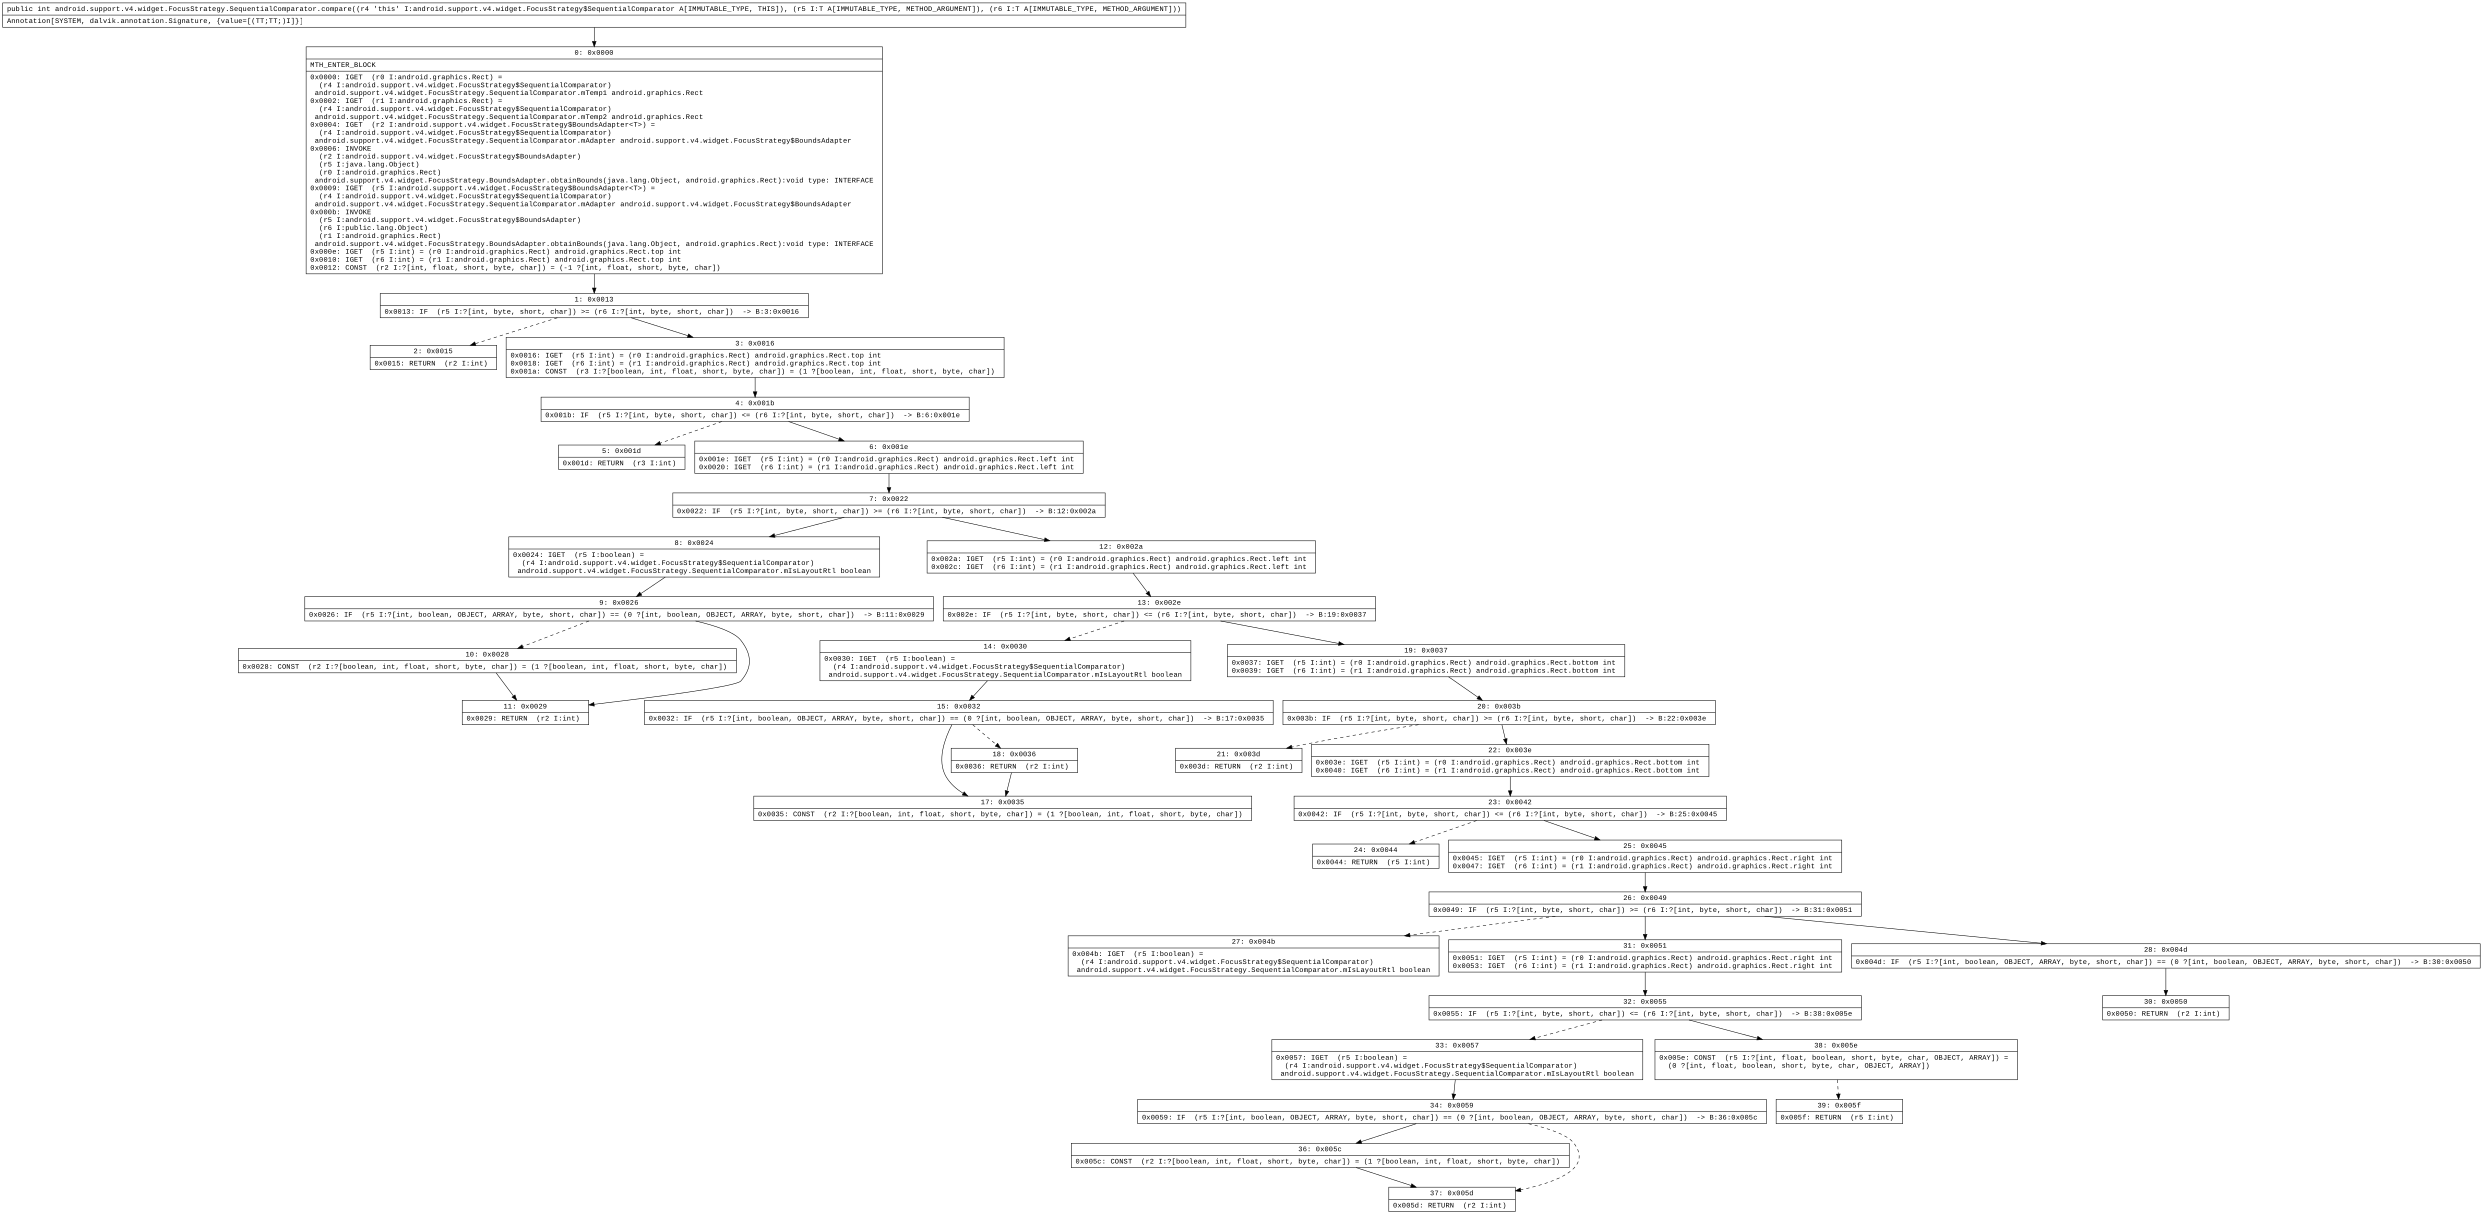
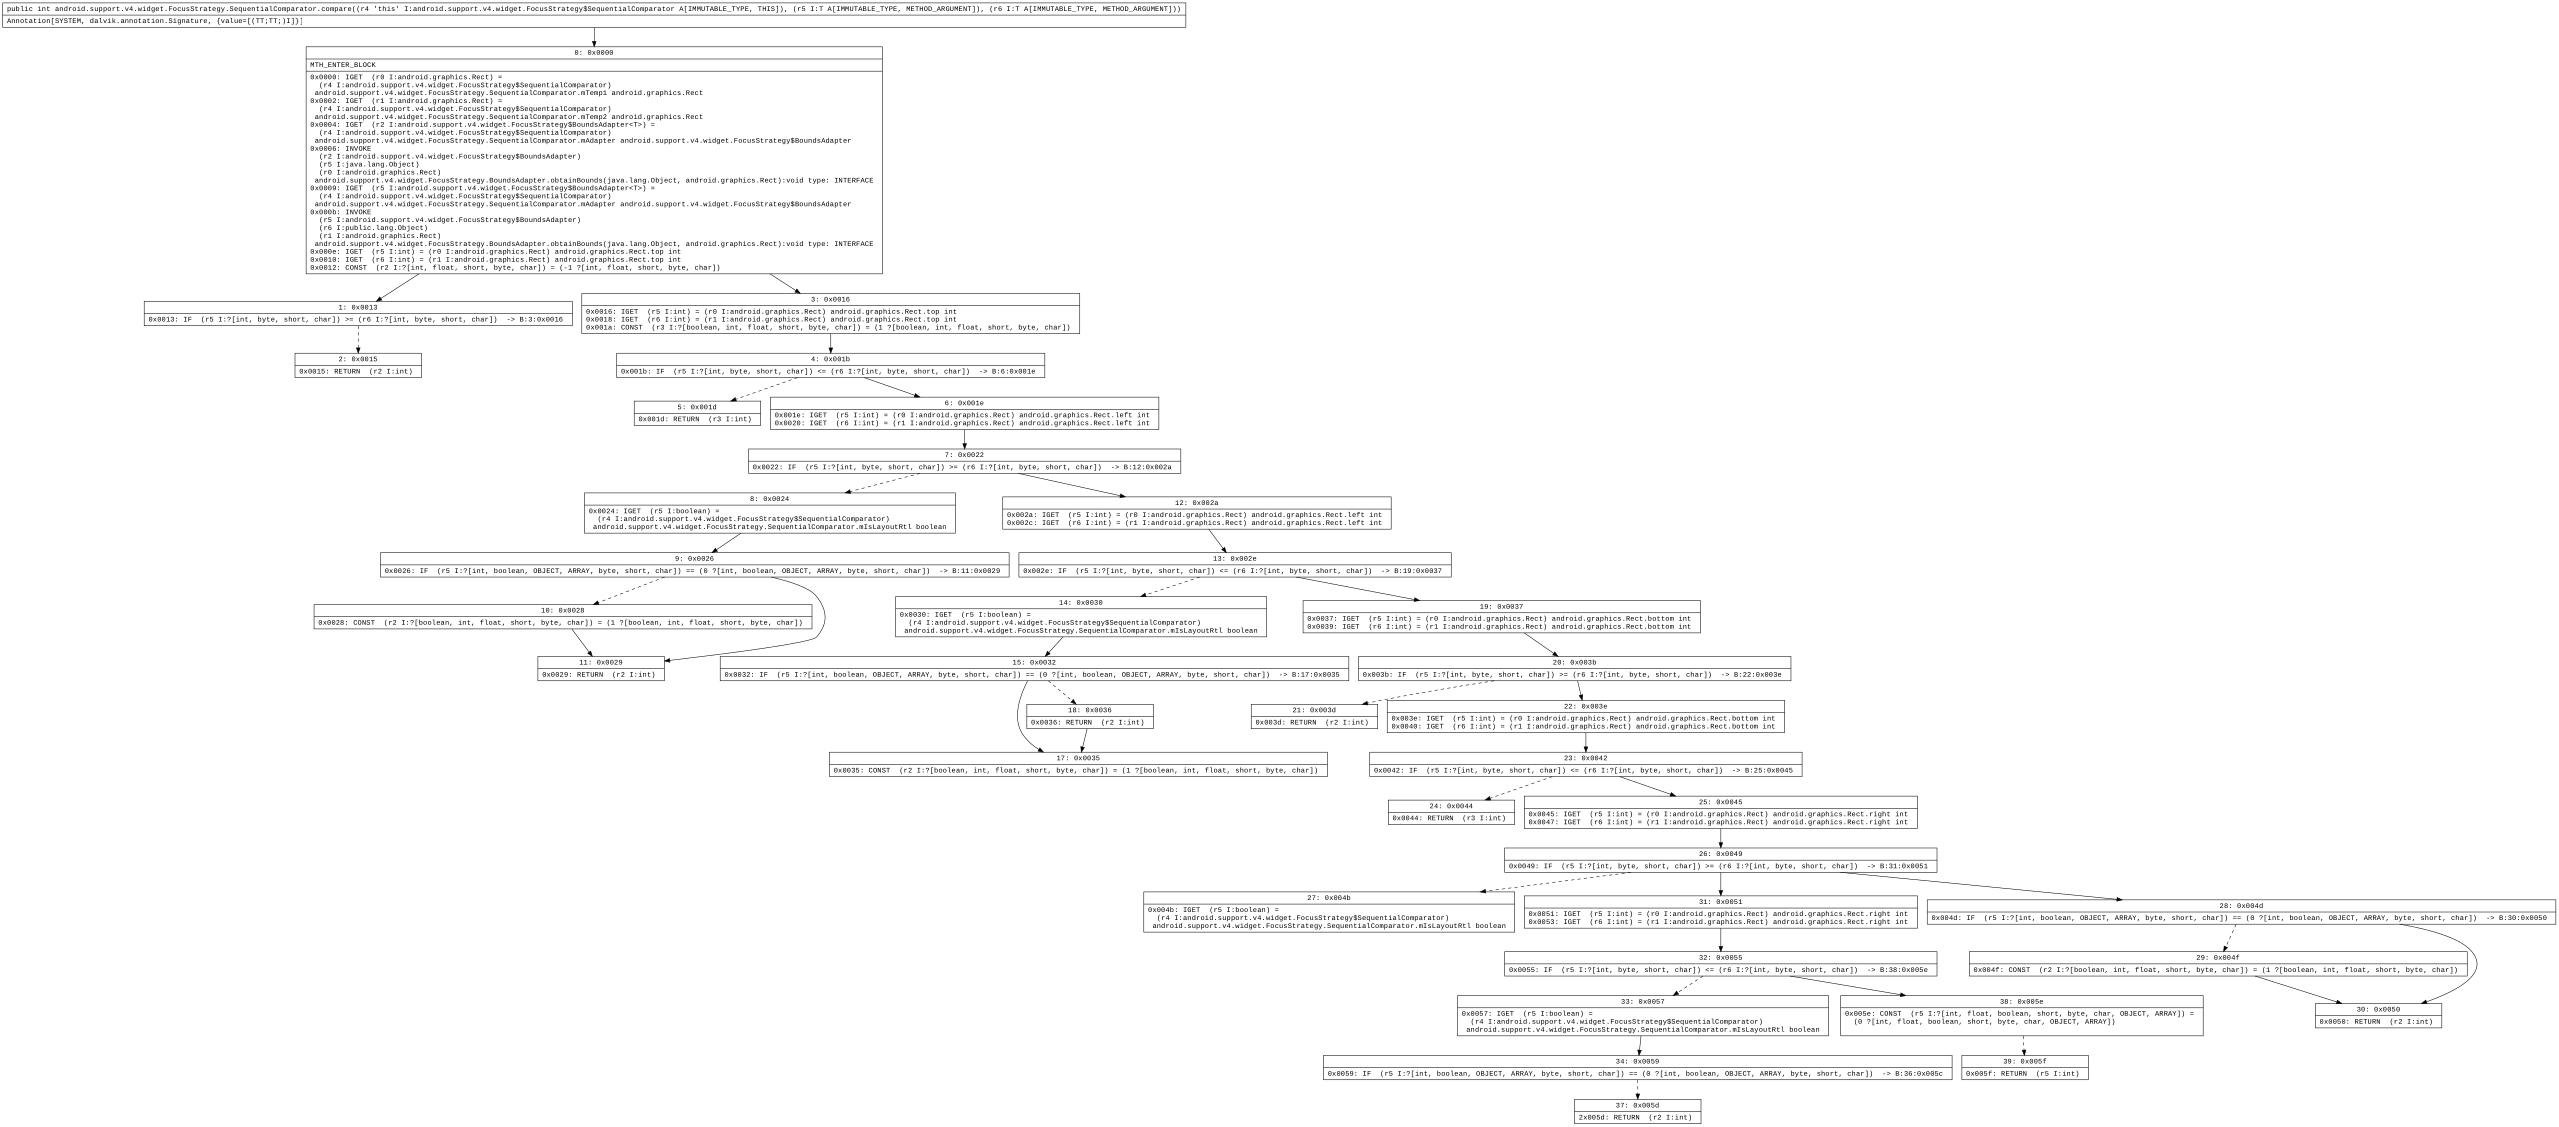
  digraph {
    fontname="Liberation Mono"
    node [fontname="Liberation Mono" shape=record]
    edge [fontname="Liberation Mono"]
    n1 [label="{0\:\ 0x0000|MTH_ENTER_BLOCK\l|0x0000: IGET  (r0 I:android.graphics.Rect) = \l  (r4 I:android.support.v4.widget.FocusStrategy$SequentialComparator)\l android.support.v4.widget.FocusStrategy.SequentialComparator.mTemp1 android.graphics.Rect \l0x0002: IGET  (r1 I:android.graphics.Rect) = \l  (r4 I:android.support.v4.widget.FocusStrategy$SequentialComparator)\l android.support.v4.widget.FocusStrategy.SequentialComparator.mTemp2 android.graphics.Rect \l0x0004: IGET  (r2 I:android.support.v4.widget.FocusStrategy$BoundsAdapter\<T\>) = \l  (r4 I:android.support.v4.widget.FocusStrategy$SequentialComparator)\l android.support.v4.widget.FocusStrategy.SequentialComparator.mAdapter android.support.v4.widget.FocusStrategy$BoundsAdapter \l0x0006: INVOKE  \l  (r2 I:android.support.v4.widget.FocusStrategy$BoundsAdapter)\l  (r5 I:java.lang.Object)\l  (r0 I:android.graphics.Rect)\l android.support.v4.widget.FocusStrategy.BoundsAdapter.obtainBounds(java.lang.Object, android.graphics.Rect):void type: INTERFACE \l0x0009: IGET  (r5 I:android.support.v4.widget.FocusStrategy$BoundsAdapter\<T\>) = \l  (r4 I:android.support.v4.widget.FocusStrategy$SequentialComparator)\l android.support.v4.widget.FocusStrategy.SequentialComparator.mAdapter android.support.v4.widget.FocusStrategy$BoundsAdapter \l0x000b: INVOKE  \l  (r5 I:android.support.v4.widget.FocusStrategy$BoundsAdapter)\l  (r6 I:public.lang.Object)\l  (r1 I:android.graphics.Rect)\l android.support.v4.widget.FocusStrategy.BoundsAdapter.obtainBounds(java.lang.Object, android.graphics.Rect):void type: INTERFACE \l0x000e: IGET  (r5 I:int) = (r0 I:android.graphics.Rect) android.graphics.Rect.top int \l0x0010: IGET  (r6 I:int) = (r1 I:android.graphics.Rect) android.graphics.Rect.top int \l0x0012: CONST  (r2 I:?[int, float, short, byte, char]) = (\-1 ?[int, float, short, byte, char]) \l}"]
    n2 [label="{1\:\ 0x0013|0x0013: IF  (r5 I:?[int, byte, short, char]) \>= (r6 I:?[int, byte, short, char])  \-\> B:3:0x0016 \l}"]
    n3 [label="{2\:\ 0x0015|0x0015: RETURN  (r2 I:int) \l}"]
    n4 [label="{3\:\ 0x0016|0x0016: IGET  (r5 I:int) = (r0 I:android.graphics.Rect) android.graphics.Rect.top int \l0x0018: IGET  (r6 I:int) = (r1 I:android.graphics.Rect) android.graphics.Rect.top int \l0x001a: CONST  (r3 I:?[boolean, int, float, short, byte, char]) = (1 ?[boolean, int, float, short, byte, char]) \l}"]
    n5 [label="{4\:\ 0x001b|0x001b: IF  (r5 I:?[int, byte, short, char]) \<= (r6 I:?[int, byte, short, char])  \-\> B:6:0x001e \l}"]
    n6 [label="{5\:\ 0x001d|0x001d: RETURN  (r3 I:int) \l}"]
    n7 [label="{6\:\ 0x001e|0x001e: IGET  (r5 I:int) = (r0 I:android.graphics.Rect) android.graphics.Rect.left int \l0x0020: IGET  (r6 I:int) = (r1 I:android.graphics.Rect) android.graphics.Rect.left int \l}"]
    n8 [label="{7\:\ 0x0022|0x0022: IF  (r5 I:?[int, byte, short, char]) \>= (r6 I:?[int, byte, short, char])  \-\> B:12:0x002a \l}"]
    n9 [label="{8\:\ 0x0024|0x0024: IGET  (r5 I:boolean) = \l  (r4 I:android.support.v4.widget.FocusStrategy$SequentialComparator)\l android.support.v4.widget.FocusStrategy.SequentialComparator.mIsLayoutRtl boolean \l}"]
    n10 [label="{12\:\ 0x002a|0x002a: IGET  (r5 I:int) = (r0 I:android.graphics.Rect) android.graphics.Rect.left int \l0x002c: IGET  (r6 I:int) = (r1 I:android.graphics.Rect) android.graphics.Rect.left int \l}"]
    n11 [label="{9\:\ 0x0026|0x0026: IF  (r5 I:?[int, boolean, OBJECT, ARRAY, byte, short, char]) == (0 ?[int, boolean, OBJECT, ARRAY, byte, short, char])  \-\> B:11:0x0029 \l}"]
    n12 [label="{13\:\ 0x002e|0x002e: IF  (r5 I:?[int, byte, short, char]) \<= (r6 I:?[int, byte, short, char])  \-\> B:19:0x0037 \l}"]
    n13 [label="{10\:\ 0x0028|0x0028: CONST  (r2 I:?[boolean, int, float, short, byte, char]) = (1 ?[boolean, int, float, short, byte, char]) \l}"]
    n14 [label="{11\:\ 0x0029|0x0029: RETURN  (r2 I:int) \l}"]
    n15 [label="{14\:\ 0x0030|0x0030: IGET  (r5 I:boolean) = \l  (r4 I:android.support.v4.widget.FocusStrategy$SequentialComparator)\l android.support.v4.widget.FocusStrategy.SequentialComparator.mIsLayoutRtl boolean \l}"]
    n16 [label="{19\:\ 0x0037|0x0037: IGET  (r5 I:int) = (r0 I:android.graphics.Rect) android.graphics.Rect.bottom int \l0x0039: IGET  (r6 I:int) = (r1 I:android.graphics.Rect) android.graphics.Rect.bottom int \l}"]
    n17 [label="{15\:\ 0x0032|0x0032: IF  (r5 I:?[int, boolean, OBJECT, ARRAY, byte, short, char]) == (0 ?[int, boolean, OBJECT, ARRAY, byte, short, char])  \-\> B:17:0x0035 \l}"]
    n18 [label="{20\:\ 0x003b|0x003b: IF  (r5 I:?[int, byte, short, char]) \>= (r6 I:?[int, byte, short, char])  \-\> B:22:0x003e \l}"]
    n19 [label="{17\:\ 0x0035|0x0035: CONST  (r2 I:?[boolean, int, float, short, byte, char]) = (1 ?[boolean, int, float, short, byte, char]) \l}"]
    n20 [label="{18\:\ 0x0036|0x0036: RETURN  (r2 I:int) \l}"]
    n21 [label="{21\:\ 0x003d|0x003d: RETURN  (r2 I:int) \l}"]
    n22 [label="{22\:\ 0x003e|0x003e: IGET  (r5 I:int) = (r0 I:android.graphics.Rect) android.graphics.Rect.bottom int \l0x0040: IGET  (r6 I:int) = (r1 I:android.graphics.Rect) android.graphics.Rect.bottom int \l}"]
    n23 [label="{23\:\ 0x0042|0x0042: IF  (r5 I:?[int, byte, short, char]) \<= (r6 I:?[int, byte, short, char])  \-\> B:25:0x0045 \l}"]
-   n24 [label="{24\:\ 0x0044|0x0044: RETURN  (r5 I:int) \l}"]
+   n24 [label="{24\:\ 0x0044|0x0044: RETURN  (r3 I:int) \l}"]
    n25 [label="{25\:\ 0x0045|0x0045: IGET  (r5 I:int) = (r0 I:android.graphics.Rect) android.graphics.Rect.right int \l0x0047: IGET  (r6 I:int) = (r1 I:android.graphics.Rect) android.graphics.Rect.right int \l}"]
    n26 [label="{26\:\ 0x0049|0x0049: IF  (r5 I:?[int, byte, short, char]) \>= (r6 I:?[int, byte, short, char])  \-\> B:31:0x0051 \l}"]
    n27 [label="{27\:\ 0x004b|0x004b: IGET  (r5 I:boolean) = \l  (r4 I:android.support.v4.widget.FocusStrategy$SequentialComparator)\l android.support.v4.widget.FocusStrategy.SequentialComparator.mIsLayoutRtl boolean \l}"]
    n28 [label="{31\:\ 0x0051|0x0051: IGET  (r5 I:int) = (r0 I:android.graphics.Rect) android.graphics.Rect.right int \l0x0053: IGET  (r6 I:int) = (r1 I:android.graphics.Rect) android.graphics.Rect.right int \l}"]
    n29 [label="{28\:\ 0x004d|0x004d: IF  (r5 I:?[int, boolean, OBJECT, ARRAY, byte, short, char]) == (0 ?[int, boolean, OBJECT, ARRAY, byte, short, char])  \-\> B:30:0x0050 \l}"]
    n30 [label="{32\:\ 0x0055|0x0055: IF  (r5 I:?[int, byte, short, char]) \<= (r6 I:?[int, byte, short, char])  \-\> B:38:0x005e \l}"]
+   n31 [label="{29\:\ 0x004f|0x004f: CONST  (r2 I:?[boolean, int, float, short, byte, char]) = (1 ?[boolean, int, float, short, byte, char]) \l}"]
    n32 [label="{30\:\ 0x0050|0x0050: RETURN  (r2 I:int) \l}"]
    n33 [label="{33\:\ 0x0057|0x0057: IGET  (r5 I:boolean) = \l  (r4 I:android.support.v4.widget.FocusStrategy$SequentialComparator)\l android.support.v4.widget.FocusStrategy.SequentialComparator.mIsLayoutRtl boolean \l}"]
    n34 [label="{38\:\ 0x005e|0x005e: CONST  (r5 I:?[int, float, boolean, short, byte, char, OBJECT, ARRAY]) = \l  (0 ?[int, float, boolean, short, byte, char, OBJECT, ARRAY])\l \l}"]
    n35 [label="{34\:\ 0x0059|0x0059: IF  (r5 I:?[int, boolean, OBJECT, ARRAY, byte, short, char]) == (0 ?[int, boolean, OBJECT, ARRAY, byte, short, char])  \-\> B:36:0x005c \l}"]
    n36 [label="{39\:\ 0x005f|0x005f: RETURN  (r5 I:int) \l}"]
-   n37 [label="{36\:\ 0x005c|0x005c: CONST  (r2 I:?[boolean, int, float, short, byte, char]) = (1 ?[boolean, int, float, short, byte, char]) \l}"]
-   n38 [label="{37\:\ 0x005d|0x005d: RETURN  (r2 I:int) \l}"]
+   n38 [label="{37\:\ 0x005d|2x005d: RETURN  (r2 I:int) \l}"]
    n39 [label="{public int android.support.v4.widget.FocusStrategy.SequentialComparator.compare((r4 'this' I:android.support.v4.widget.FocusStrategy$SequentialComparator A[IMMUTABLE_TYPE, THIS]), (r5 I:T A[IMMUTABLE_TYPE, METHOD_ARGUMENT]), (r6 I:T A[IMMUTABLE_TYPE, METHOD_ARGUMENT]))  | Annotation[SYSTEM, dalvik.annotation.Signature, \{value=[(TT;TT;)I]\}]\l}"]
    n1 -> n2
    n2 -> n3 [style=dashed]
-   n2 -> n4
+   n1 -> n4
    n4 -> n5
    n5 -> n6 [style=dashed]
    n5 -> n7
    n7 -> n8
-   n8 -> n9 [style=solid]
+   n8 -> n9 [style=dashed]
    n8 -> n10
    n9 -> n11
    n10 -> n12
    n11 -> n13 [style=dashed]
    n11 -> n14
    n12 -> n15 [style=dashed]
    n12 -> n16
    n13 -> n14
    n15 -> n17
    n16 -> n18
    n17 -> n19
    n17 -> n20 [style=dashed]
    n18 -> n21 [style=dashed]
    n18 -> n22
    n20 -> n19
    n22 -> n23
    n23 -> n24 [style=dashed]
    n23 -> n25
    n25 -> n26
    n26 -> n27 [style=dashed]
    n26 -> n28
    n26 -> n29
    n28 -> n30
+   n29 -> n31 [style=dashed]
    n29 -> n32
    n30 -> n33 [style=dashed]
    n30 -> n34
+   n31 -> n32
    n33 -> n35
    n34 -> n36 [style=dashed]
-   n35 -> n37
    n35 -> n38 [style=dashed]
-   n37 -> n38
    n39 -> n1
  }
